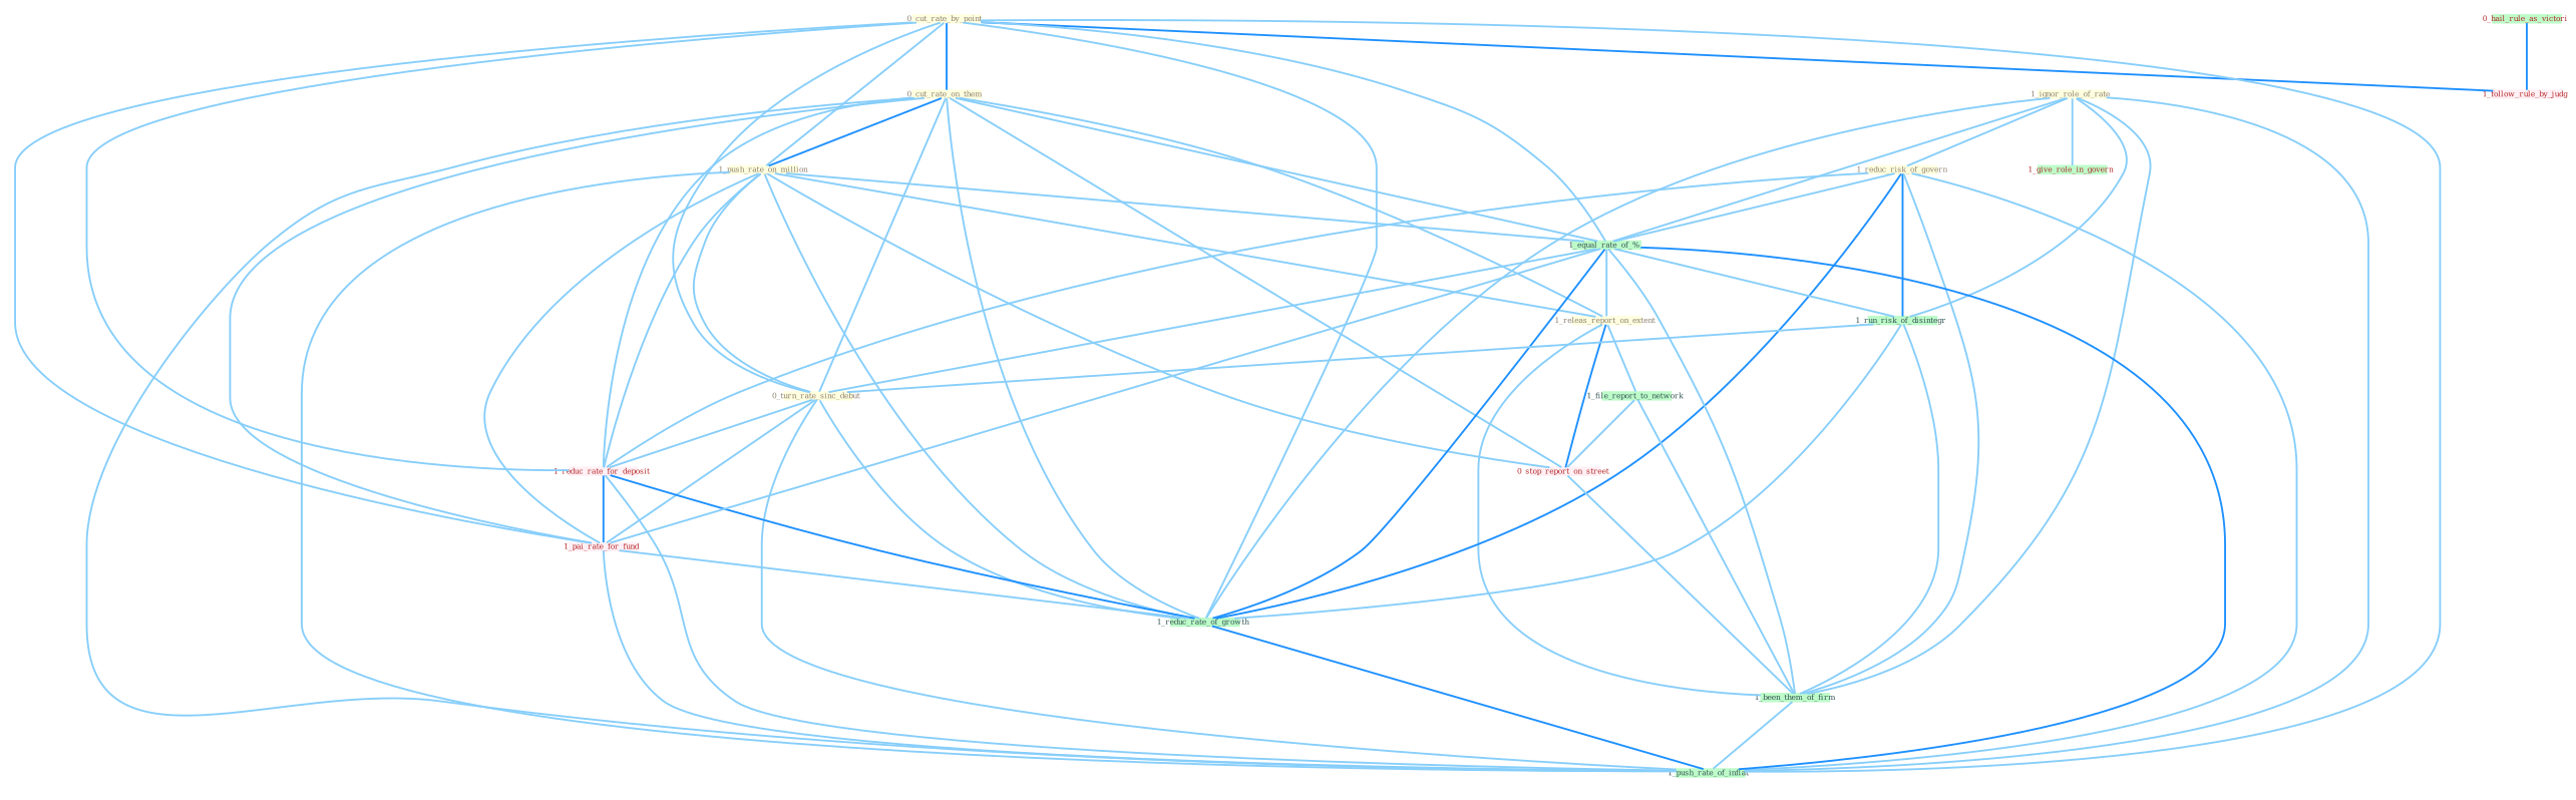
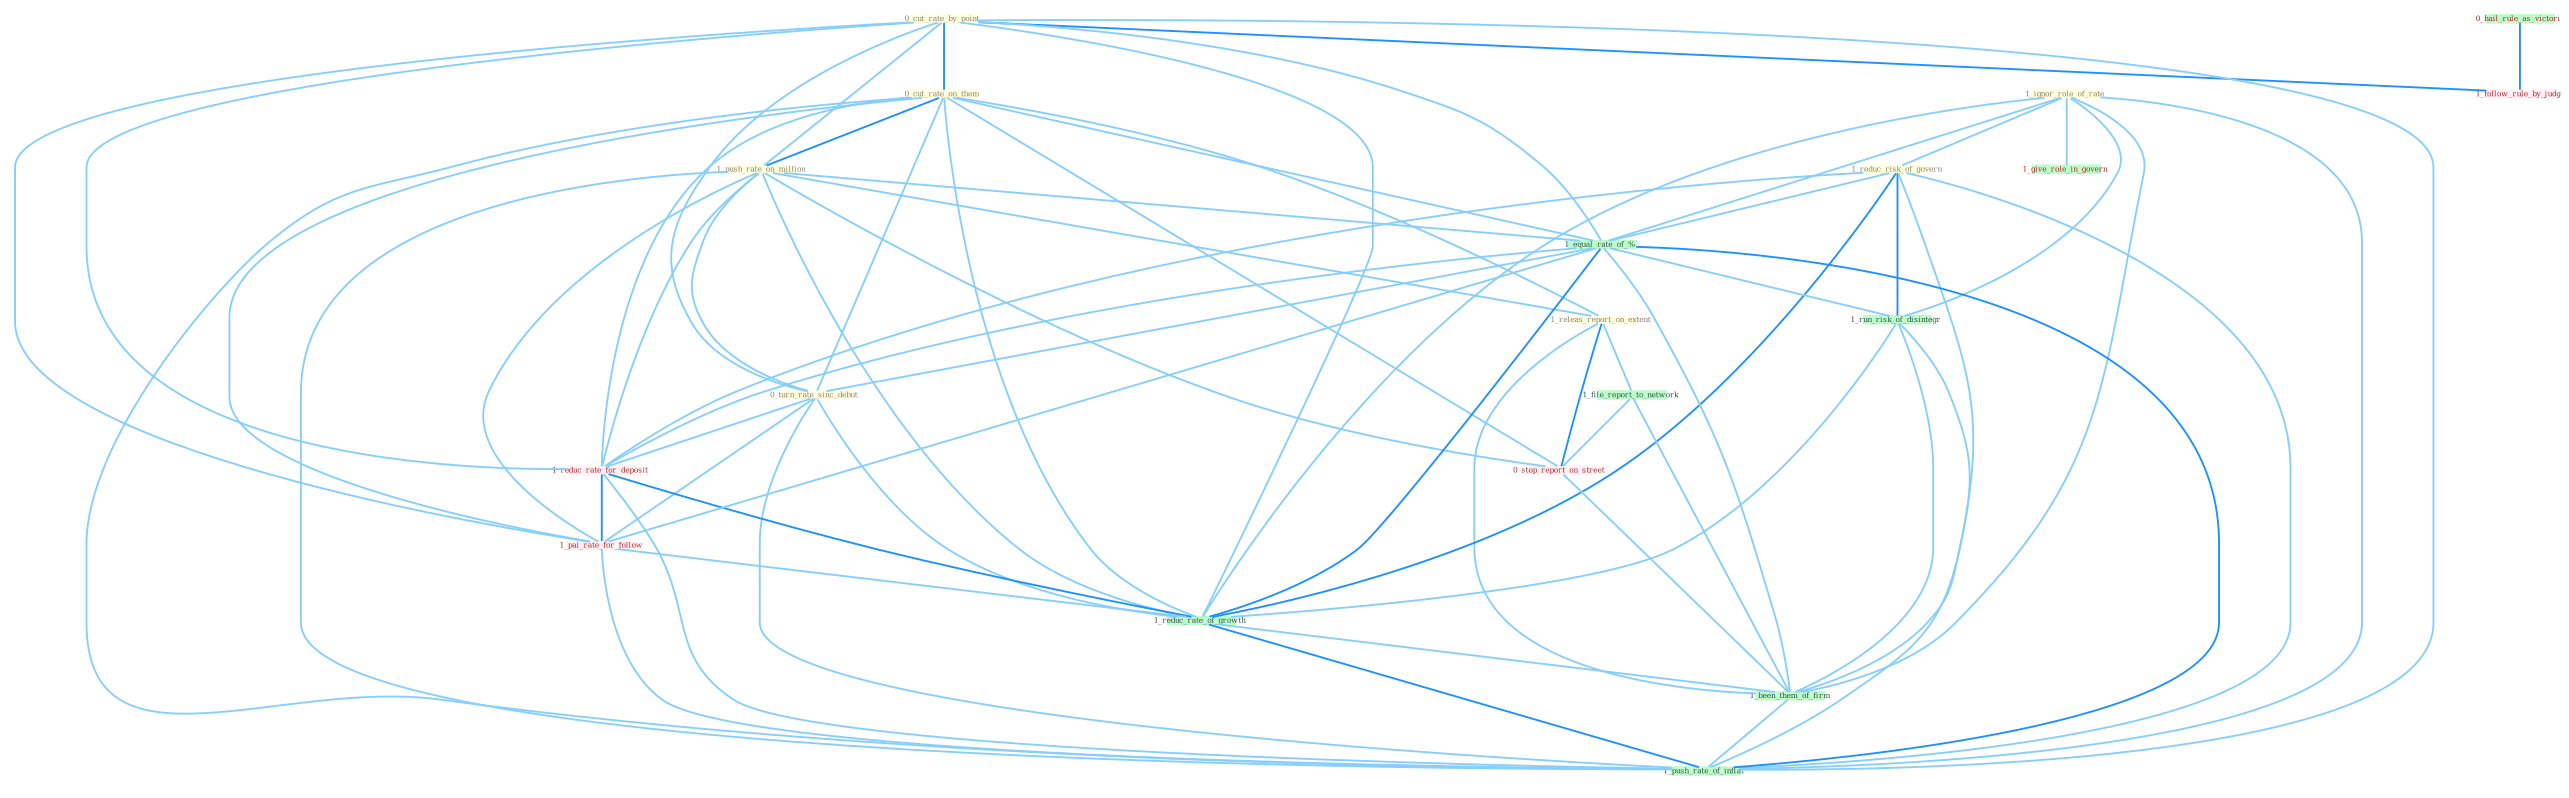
  graph {
    node [color="#BDFCC9" fixedsize=true fontcolor="#8b7d6b" fontsize=4 shape=polygon style=filled]
    edge [color="#87cefa" w=1]
    "1_ignor_role_of_rate " [color="#ffffe0" height=.06 width=.5]
    "0_cut_rate_by_point " [color="#ffffe0" height=.06 width=.5]
    "0_cut_rate_on_them " [color="#ffffe0" height=.06 width=.5]
    n4 [color="#ffffe0" height=.06 label="1_push_rate_on_million" width=.5]
    "0_turn_rate_sinc_debut " [color="#ffffe0" height=.06 width=.5]
    "1_releas_report_on_extent " [color="#ffffe0" height=.06 width=.5]
    n7 [color="#ffffe0" height=.06 label="1_reduc_risk_of_govern" width=.5]
    "0_stop_report_on_street " [color="#fff0f5" fontcolor="#b22222" height=.06 width=.5]
    "1_reduc_rate_for_deposit " [color="#fff0f5" fontcolor="#b22222" height=.06 width=.5]
-   "1_pai_rate_for_fund " [color="#fff0f5" fontcolor="#b22222" height=.06 width=.5]
+   "1_pai_rate_for_fund " [color="#fff0f5" fontcolor="#b22222" height=.06 width=.5 label="1_pai_rate_for_follow"]
    "1_follow_rule_by_judg " [color="#fff0f5" fontcolor="#b22222" height=.06 width=.5]
    "1_equal_rate_of_% " [fontcolor="#2f4f4f" height=.06 width=.5]
    "1_give_role_in_govern " [fontcolor="#b22222" height=.06 width=.5]
    "1_run_risk_of_disintegr " [fontcolor="#2f4f4f" height=.06 width=.5]
    "1_reduc_rate_of_growth " [fontcolor="#2f4f4f" height=.06 width=.5]
    n16 [fontcolor="#2f4f4f" height=.06 label="1_been_them_of_firm" width=.5]
    "1_push_rate_of_inflat " [fontcolor="#2f4f4f" height=.06 width=.5]
    "1_file_report_to_network " [fontcolor="#2f4f4f" height=.06 width=.5]
    "0_hail_rule_as_victori " [fontcolor="#b22222" height=.06 width=.5]
    subgraph sub_1 {
      "1_ignor_role_of_rate "
      "0_cut_rate_by_point "
      "0_cut_rate_on_them "
      n4
      "0_turn_rate_sinc_debut "
      "1_releas_report_on_extent "
      n7
    }
    subgraph sub_2 {
      "0_stop_report_on_street "
      "1_reduc_rate_for_deposit "
      "1_pai_rate_for_fund "
      "1_follow_rule_by_judg "
    }
    "1_ignor_role_of_rate " -- n7
    "1_ignor_role_of_rate " -- "1_equal_rate_of_% "
    "1_ignor_role_of_rate " -- "1_give_role_in_govern "
    "1_ignor_role_of_rate " -- "1_run_risk_of_disintegr "
    "1_ignor_role_of_rate " -- "1_reduc_rate_of_growth "
    "1_ignor_role_of_rate " -- n16
    "1_ignor_role_of_rate " -- "1_push_rate_of_inflat "
    "0_cut_rate_by_point " -- "0_cut_rate_on_them " [color="#1e90ff" w=2]
    "0_cut_rate_by_point " -- n4
    "0_cut_rate_by_point " -- "0_turn_rate_sinc_debut "
    "0_cut_rate_by_point " -- "1_reduc_rate_for_deposit "
    "0_cut_rate_by_point " -- "1_pai_rate_for_fund "
    "0_cut_rate_by_point " -- "1_follow_rule_by_judg " [color="#1e90ff"]
    "0_cut_rate_by_point " -- "1_equal_rate_of_% "
    "0_cut_rate_by_point " -- "1_reduc_rate_of_growth "
    "0_cut_rate_by_point " -- "1_push_rate_of_inflat "
    "0_cut_rate_on_them " -- n4 [color="#1e90ff" w=2]
    "0_cut_rate_on_them " -- "0_turn_rate_sinc_debut "
    "0_cut_rate_on_them " -- "1_releas_report_on_extent "
    "0_cut_rate_on_them " -- "0_stop_report_on_street "
    "0_cut_rate_on_them " -- "1_reduc_rate_for_deposit "
    "0_cut_rate_on_them " -- "1_pai_rate_for_fund "
    "0_cut_rate_on_them " -- "1_equal_rate_of_% "
    "0_cut_rate_on_them " -- "1_reduc_rate_of_growth "
    "0_cut_rate_on_them " -- "1_push_rate_of_inflat "
    n4 -- "0_turn_rate_sinc_debut "
    n4 -- "1_releas_report_on_extent "
    n4 -- "0_stop_report_on_street "
    n4 -- "1_reduc_rate_for_deposit "
    n4 -- "1_pai_rate_for_fund "
    n4 -- "1_equal_rate_of_% "
    n4 -- "1_reduc_rate_of_growth "
    n4 -- "1_push_rate_of_inflat "
    "0_turn_rate_sinc_debut " -- "1_reduc_rate_for_deposit "
    "0_turn_rate_sinc_debut " -- "1_pai_rate_for_fund "
    "0_turn_rate_sinc_debut " -- "1_equal_rate_of_% "
    "0_turn_rate_sinc_debut " -- "1_reduc_rate_of_growth "
    "0_turn_rate_sinc_debut " -- "1_push_rate_of_inflat "
    "1_releas_report_on_extent " -- "0_stop_report_on_street " [color="#1e90ff" w=2]
    "1_releas_report_on_extent " -- n16
    "1_releas_report_on_extent " -- "1_file_report_to_network "
    n7 -- "1_reduc_rate_for_deposit "
    n7 -- "1_equal_rate_of_% "
    n7 -- "1_run_risk_of_disintegr " [color="#1e90ff" w=2]
    n7 -- "1_reduc_rate_of_growth " [color="#1e90ff" w=2]
    n7 -- n16
    n7 -- "1_push_rate_of_inflat "
    "0_stop_report_on_street " -- n16
    "1_reduc_rate_for_deposit " -- "1_pai_rate_for_fund " [color="#1e90ff" w=2]
    "1_reduc_rate_for_deposit " -- "1_reduc_rate_of_growth " [color="#1e90ff" w=2]
    "1_reduc_rate_for_deposit " -- "1_push_rate_of_inflat "
    "1_pai_rate_for_fund " -- "1_reduc_rate_of_growth "
    "1_pai_rate_for_fund " -- "1_push_rate_of_inflat "
-   "1_equal_rate_of_% " -- "1_releas_report_on_extent "
+   "1_equal_rate_of_% " -- "1_reduc_rate_for_deposit "
    "1_equal_rate_of_% " -- "1_pai_rate_for_fund "
    "1_equal_rate_of_% " -- "1_run_risk_of_disintegr "
    "1_equal_rate_of_% " -- "1_reduc_rate_of_growth " [color="#1e90ff" w=2]
    "1_equal_rate_of_% " -- n16
    "1_equal_rate_of_% " -- "1_push_rate_of_inflat " [color="#1e90ff" w=2]
    "1_run_risk_of_disintegr " -- "1_reduc_rate_of_growth "
    "1_run_risk_of_disintegr " -- n16
-   "1_run_risk_of_disintegr " -- "0_turn_rate_sinc_debut "
+   "1_run_risk_of_disintegr " -- "1_push_rate_of_inflat "
+   "1_reduc_rate_of_growth " -- n16
    "1_reduc_rate_of_growth " -- "1_push_rate_of_inflat " [color="#1e90ff" w=2]
    n16 -- "1_push_rate_of_inflat "
    "1_file_report_to_network " -- "0_stop_report_on_street "
    "1_file_report_to_network " -- n16
    "0_hail_rule_as_victori " -- "1_follow_rule_by_judg " [color="#1e90ff"]
  }
